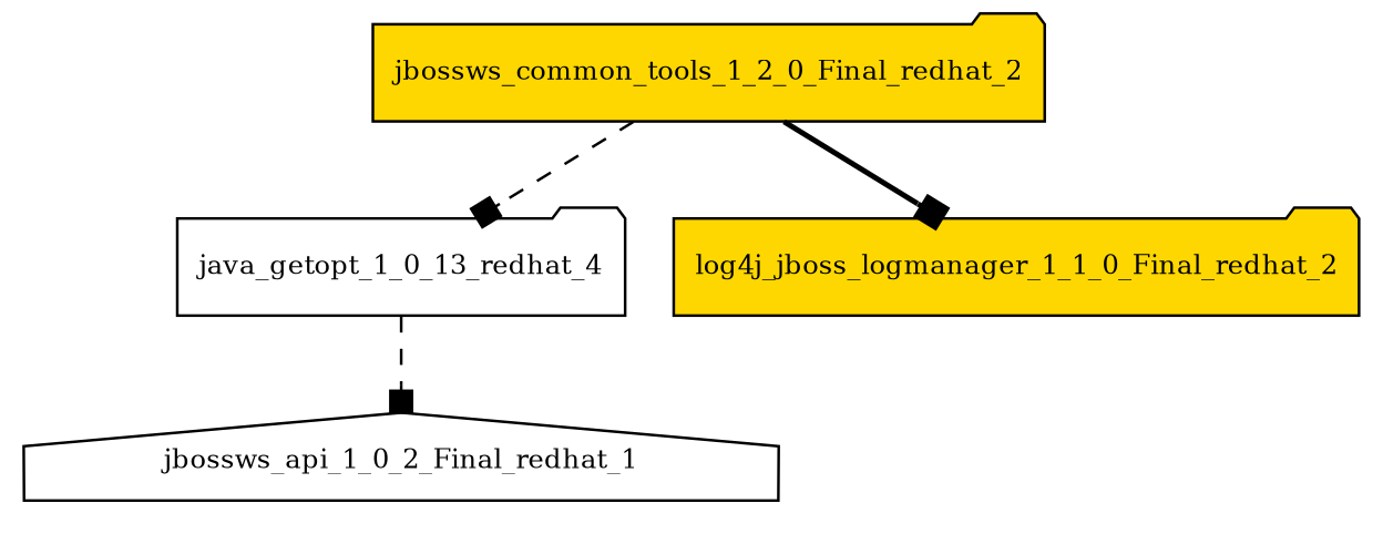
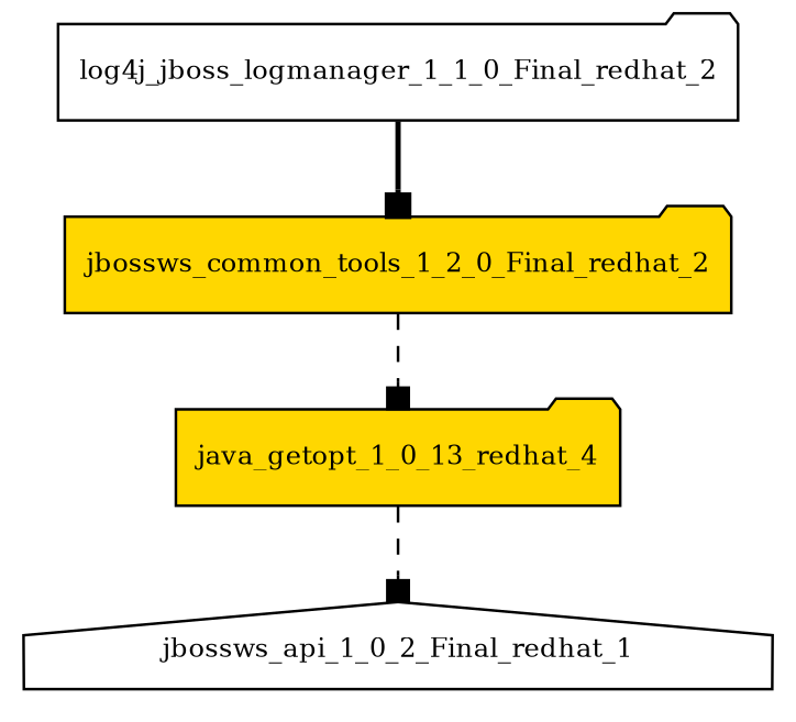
  digraph {
    node [fillcolor=white fontsize=10.0 shape=folder style=filled]
    edge [arrowhead=box style=dashed]
-   java_getopt_1_0_13_redhat_4
+   java_getopt_1_0_13_redhat_4 [fillcolor=gold]
    jbossws_common_tools_1_2_0_Final_redhat_2 [fillcolor=gold]
-   log4j_jboss_logmanager_1_1_0_Final_redhat_2 [fillcolor=gold]
+   log4j_jboss_logmanager_1_1_0_Final_redhat_2
    jbossws_api_1_0_2_Final_redhat_1 [shape=house]
    java_getopt_1_0_13_redhat_4 -> jbossws_api_1_0_2_Final_redhat_1
    jbossws_common_tools_1_2_0_Final_redhat_2 -> java_getopt_1_0_13_redhat_4
-   jbossws_common_tools_1_2_0_Final_redhat_2 -> log4j_jboss_logmanager_1_1_0_Final_redhat_2 [style=bold]
+   log4j_jboss_logmanager_1_1_0_Final_redhat_2 -> jbossws_common_tools_1_2_0_Final_redhat_2 [style=bold]
  }
